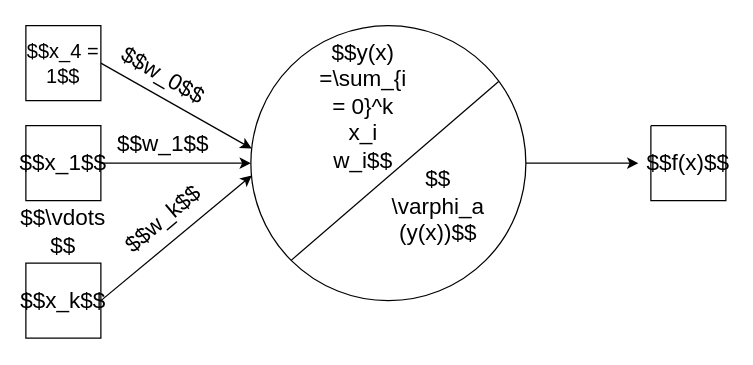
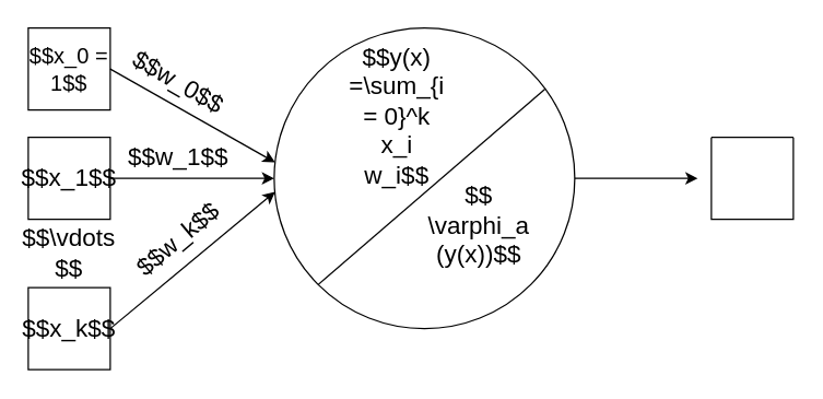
  <mxCell id="0" />
  <mxCell id="1" parent="0" />
  <mxCell id="2" value="" style="group" parent="1" vertex="1" connectable="0"><mxGeometry x="20" y="20" width="560" height="250" as="geometry" /></mxCell>
  <mxCell id="3" value="" style="group" parent="2" vertex="1" connectable="0"><mxGeometry x="180" width="220" height="220" as="geometry" /></mxCell>
  <mxCell id="4" value="" style="ellipse;whiteSpace=wrap;html=1;aspect=fixed;" parent="3" vertex="1"><mxGeometry width="220" height="220" as="geometry" /></mxCell>
  <mxCell id="5" value="" style="endArrow=none;html=1;rounded=0;fontSize=15;exitX=0;exitY=1;exitDx=0;exitDy=0;entryX=0.901;entryY=0.203;entryDx=0;entryDy=0;entryPerimeter=0;" parent="3" source="4" target="4" edge="1"><mxGeometry width="50" height="50" relative="1" as="geometry"><mxPoint x="32.218" y="183.052" as="sourcePoint" /><mxPoint x="187.782" y="27.488" as="targetPoint" /></mxGeometry></mxCell>
  <mxCell id="6" value="&lt;font style=&quot;font-size: 18px;&quot;&gt;$$y(x) =\sum_{i = 0}^k x_i w_i$$&lt;/font&gt;" style="text;html=1;strokeColor=none;fillColor=none;align=center;verticalAlign=middle;whiteSpace=wrap;rounded=0;" parent="3" vertex="1"><mxGeometry x="60" y="50" width="60" height="30" as="geometry" /></mxCell>
  <mxCell id="7" value="$$ \varphi_a (y(x))$$" style="text;html=1;strokeColor=none;fillColor=none;align=center;verticalAlign=middle;whiteSpace=wrap;rounded=0;fontSize=18;" parent="3" vertex="1"><mxGeometry x="120" y="130" width="60" height="30" as="geometry" /></mxCell>
  <mxCell id="8" value="" style="endArrow=classic;html=1;rounded=0;entryX=0.003;entryY=0.545;entryDx=0;entryDy=0;fontSize=15;exitX=1;exitY=0.5;exitDx=0;exitDy=0;entryPerimeter=0;" parent="2" source="20" target="4" edge="1"><mxGeometry width="50" height="50" relative="1" as="geometry"><mxPoint x="200" y="234" as="sourcePoint" /><mxPoint x="280.0" y="174" as="targetPoint" /></mxGeometry></mxCell>
  <mxCell id="9" value="" style="endArrow=classic;html=1;rounded=0;fontSize=18;exitX=1;exitY=0.5;exitDx=0;exitDy=0;" parent="2" source="4" edge="1"><mxGeometry width="50" height="50" relative="1" as="geometry"><mxPoint x="240" y="140" as="sourcePoint" /><mxPoint x="490" y="110" as="targetPoint" /></mxGeometry></mxCell>
  <mxCell id="10" value="$$w_0$$" style="text;html=1;strokeColor=none;fillColor=none;align=center;verticalAlign=middle;whiteSpace=wrap;rounded=0;fontSize=18;rotation=30;" parent="2" vertex="1"><mxGeometry x="80" y="30" width="60" height="20" as="geometry" /></mxCell>
  <mxCell id="11" value="$$w_k$$" style="text;html=1;strokeColor=none;fillColor=none;align=center;verticalAlign=middle;whiteSpace=wrap;rounded=0;fontSize=18;rotation=-40;" parent="2" vertex="1"><mxGeometry x="80" y="140" width="60" height="30" as="geometry" /></mxCell>
  <mxCell id="12" value="" style="group" parent="2" vertex="1" connectable="0"><mxGeometry width="60" height="250" as="geometry" /></mxCell>
  <mxCell id="13" value="" style="group" parent="12" vertex="1" connectable="0"><mxGeometry width="60" height="60" as="geometry" /></mxCell>
  <mxCell id="14" value="" style="whiteSpace=wrap;html=1;aspect=fixed;fontSize=18;" parent="13" vertex="1"><mxGeometry width="60" height="60" as="geometry" /></mxCell>
- <mxCell id="15" value="&lt;div style=&quot;font-size: 16px;&quot;&gt;&lt;font style=&quot;font-size: 16px;&quot;&gt;$$x_4 = 1$$&lt;/font&gt;&lt;/div&gt;" style="text;html=1;strokeColor=none;fillColor=none;align=center;verticalAlign=middle;whiteSpace=wrap;rounded=0;fontSize=18;" parent="13" vertex="1"><mxGeometry y="15" width="60" height="30" as="geometry" /></mxCell>
+ <mxCell id="15" value="&lt;div style=&quot;font-size: 16px;&quot;&gt;&lt;font style=&quot;font-size: 16px;&quot;&gt;$$x_0 = 1$$&lt;/font&gt;&lt;/div&gt;" style="text;html=1;strokeColor=none;fillColor=none;align=center;verticalAlign=middle;whiteSpace=wrap;rounded=0;fontSize=18;" parent="13" vertex="1"><mxGeometry y="15" width="60" height="30" as="geometry" /></mxCell>
  <mxCell id="16" value="" style="group" parent="12" vertex="1" connectable="0"><mxGeometry y="80" width="60" height="60" as="geometry" /></mxCell>
  <mxCell id="17" value="&lt;div&gt;$$x_1$$&lt;/div&gt;" style="whiteSpace=wrap;html=1;aspect=fixed;fontSize=18;" parent="16" vertex="1"><mxGeometry width="60" height="60" as="geometry" /></mxCell>
  <mxCell id="18" value="" style="group" parent="12" vertex="1" connectable="0"><mxGeometry y="190" width="60" height="60" as="geometry" /></mxCell>
  <mxCell id="19" value="" style="whiteSpace=wrap;html=1;aspect=fixed;fontSize=18;" parent="18" vertex="1"><mxGeometry width="60" height="60" as="geometry" /></mxCell>
  <mxCell id="20" value="&lt;div&gt;$$x_k$$&lt;/div&gt;" style="text;html=1;strokeColor=none;fillColor=none;align=center;verticalAlign=middle;whiteSpace=wrap;rounded=0;fontSize=18;" parent="18" vertex="1"><mxGeometry y="15" width="60" height="30" as="geometry" /></mxCell>
  <mxCell id="21" value="$$\vdots $$" style="text;html=1;strokeColor=none;fillColor=none;align=center;verticalAlign=middle;whiteSpace=wrap;rounded=0;fontSize=18;" parent="12" vertex="1"><mxGeometry y="150" width="60" height="30" as="geometry" /></mxCell>
  <mxCell id="22" value="" style="endArrow=classic;html=1;rounded=0;exitX=1;exitY=0.5;exitDx=0;exitDy=0;entryX=0.003;entryY=0.447;entryDx=0;entryDy=0;fontSize=15;entryPerimeter=0;" parent="2" source="15" target="4" edge="1"><mxGeometry width="50" height="50" relative="1" as="geometry"><mxPoint x="200" y="34" as="sourcePoint" /><mxPoint x="280" y="94" as="targetPoint" /></mxGeometry></mxCell>
  <mxCell id="23" value="" style="endArrow=classic;html=1;rounded=0;entryX=0;entryY=0.5;entryDx=0;entryDy=0;fontSize=15;exitX=1;exitY=0.5;exitDx=0;exitDy=0;" parent="2" source="17" target="4" edge="1"><mxGeometry width="50" height="50" relative="1" as="geometry"><mxPoint x="190" y="224" as="sourcePoint" /><mxPoint x="270.0" y="164" as="targetPoint" /></mxGeometry></mxCell>
  <mxCell id="24" value="&lt;div&gt;$$w_1$$&lt;/div&gt;" style="text;html=1;strokeColor=none;fillColor=none;align=center;verticalAlign=middle;whiteSpace=wrap;rounded=0;fontSize=18;rotation=0;" parent="2" vertex="1"><mxGeometry x="80" y="80" width="60" height="30" as="geometry" /></mxCell>
  <mxCell id="25" value="" style="swimlane;startSize=0;fontSize=18;" parent="2" vertex="1"><mxGeometry x="500" y="80" width="60" height="60" as="geometry" /></mxCell>
- <mxCell id="26" value="$$f(x)$$" style="text;html=1;strokeColor=none;fillColor=none;align=center;verticalAlign=middle;whiteSpace=wrap;rounded=0;fontSize=18;" parent="25" vertex="1"><mxGeometry y="15" width="60" height="30" as="geometry" /></mxCell>
